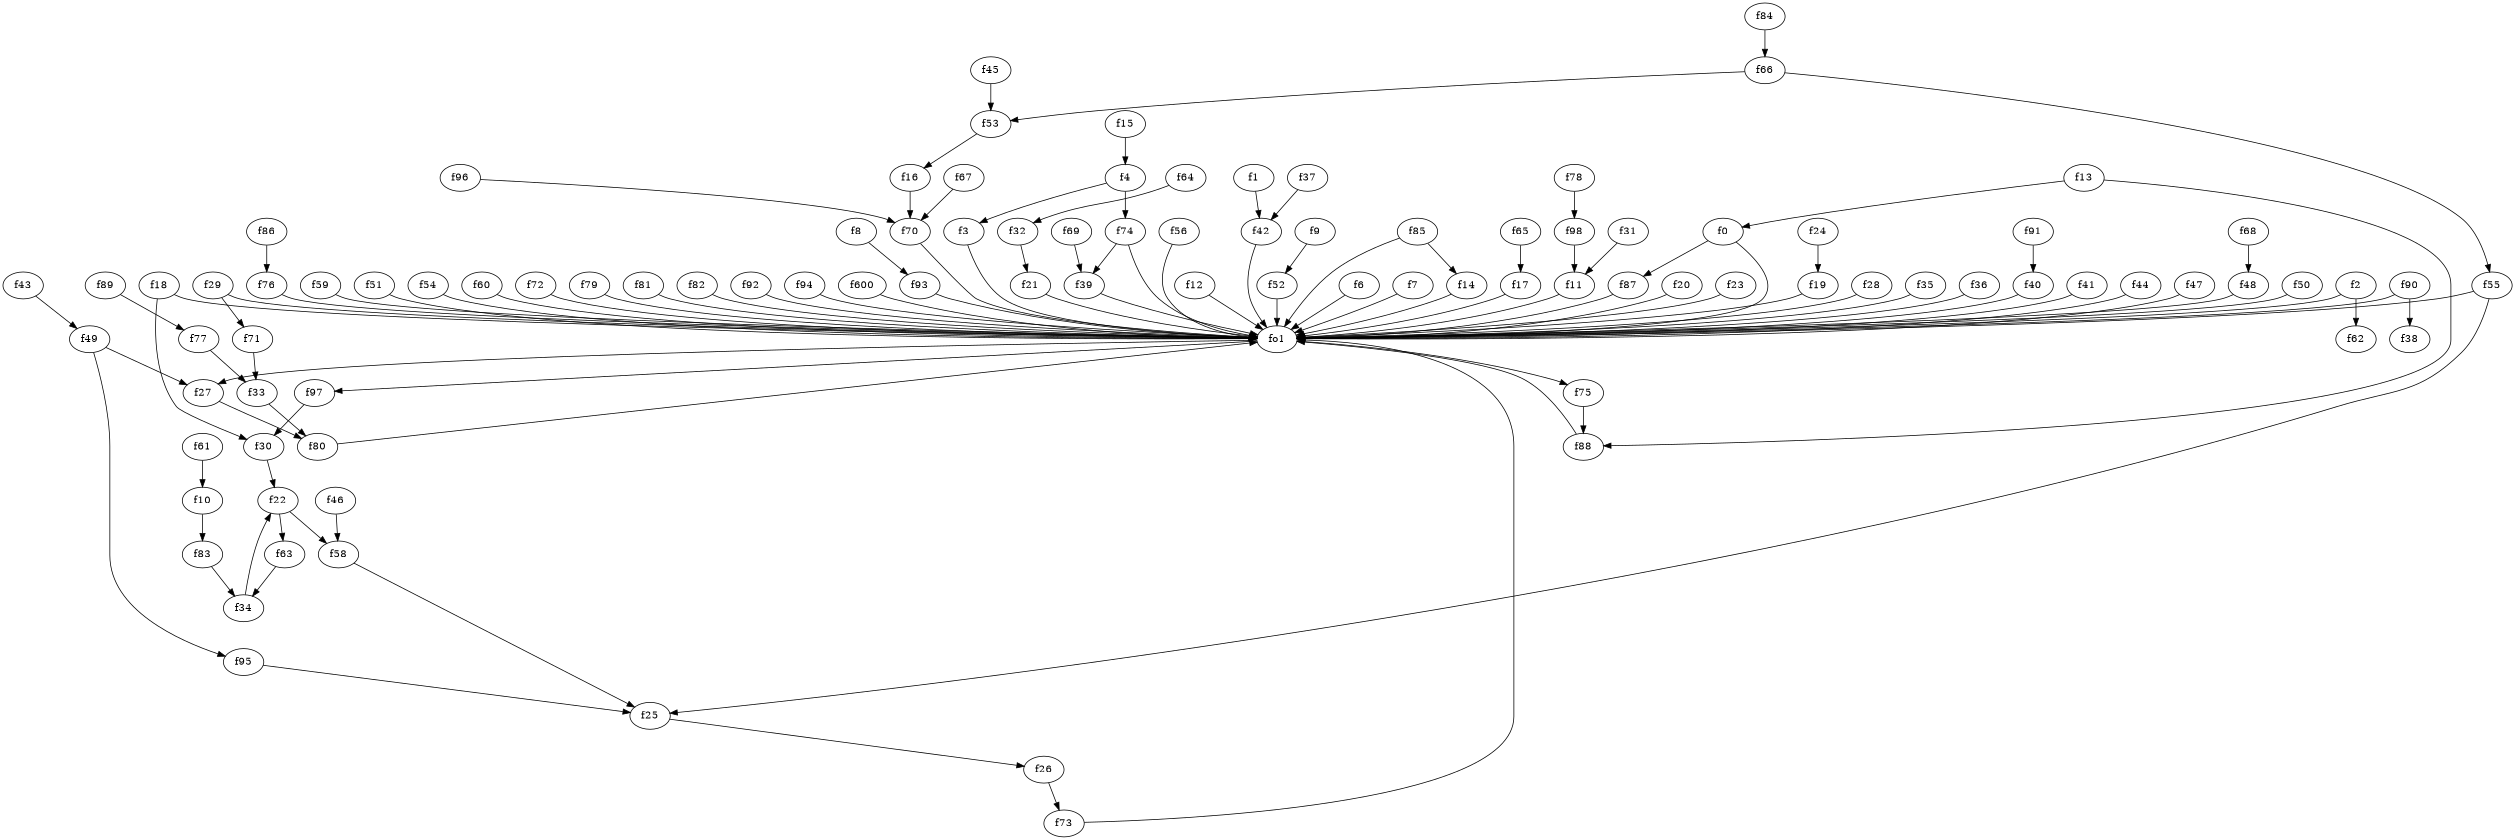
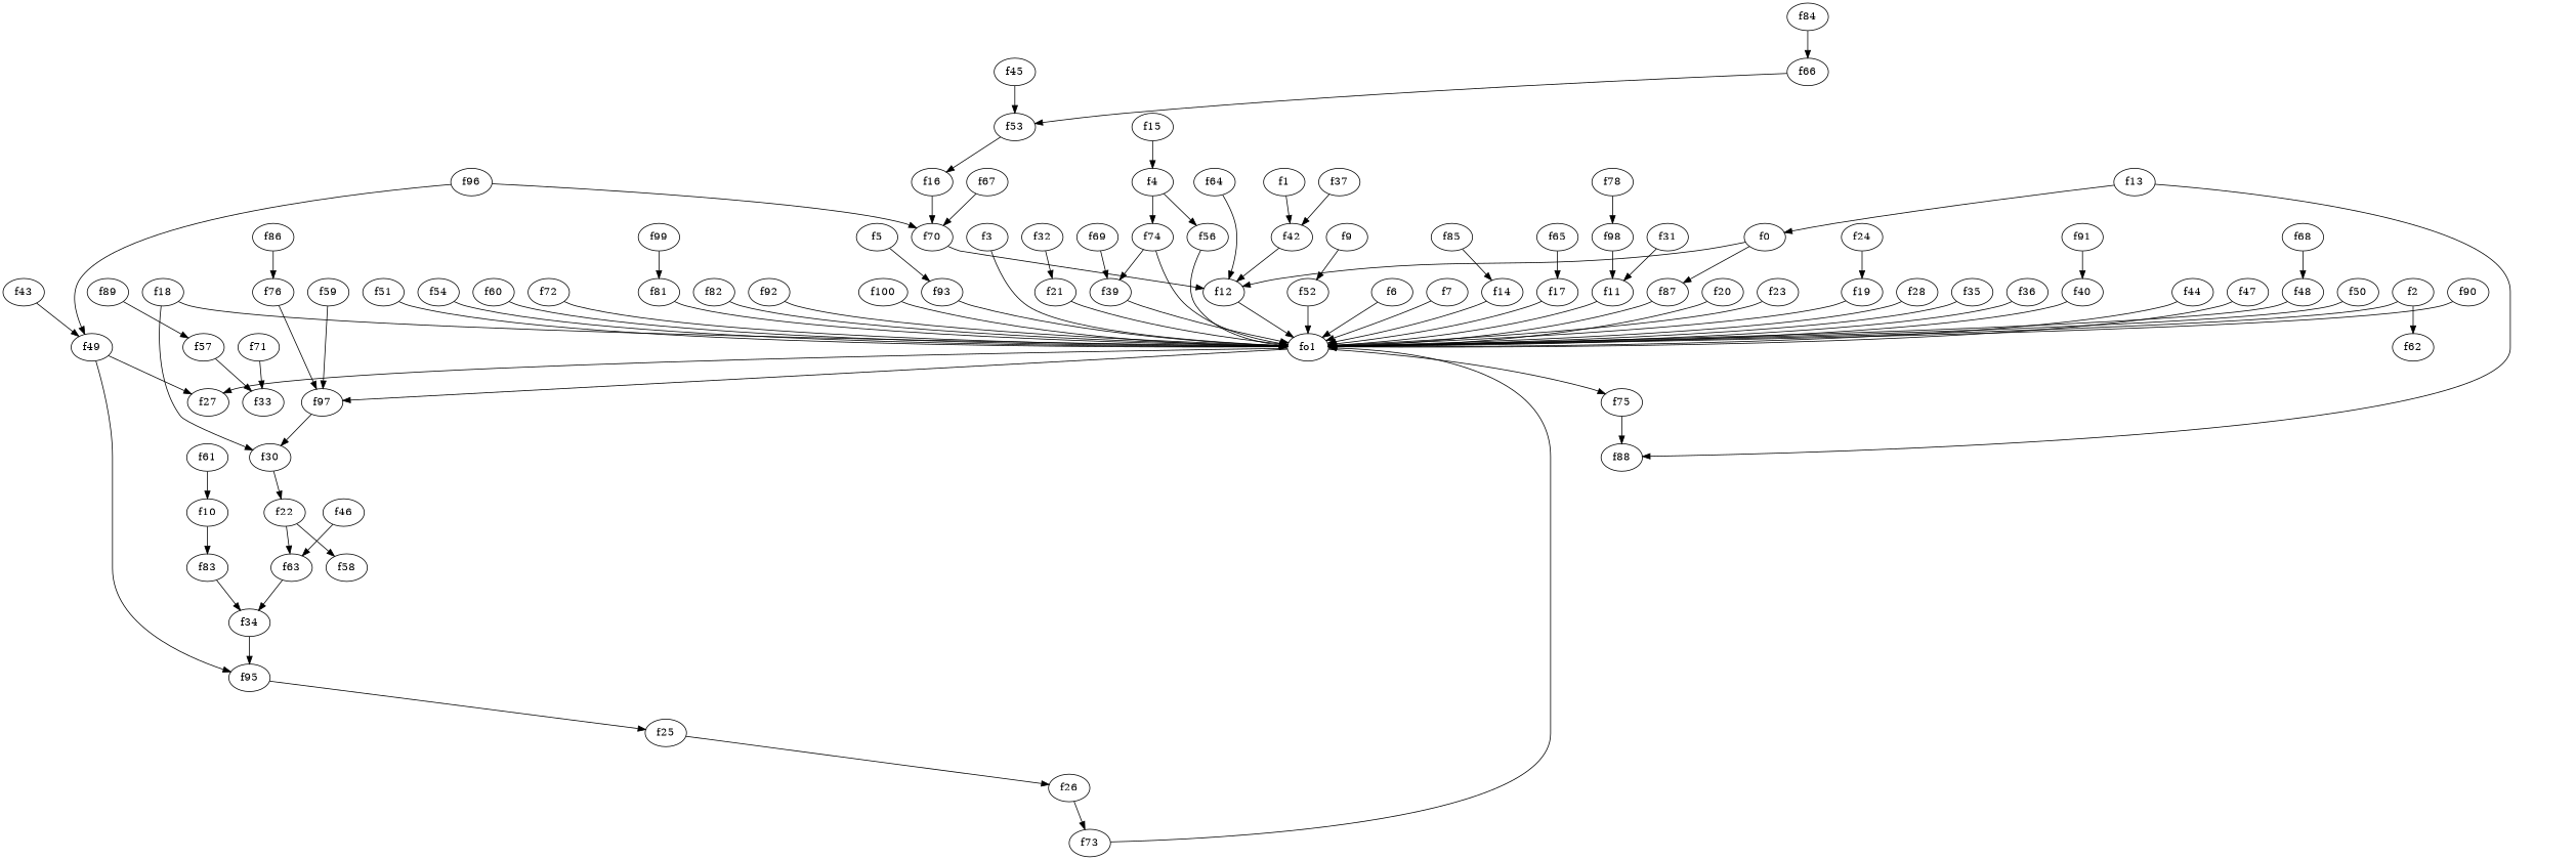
  strict digraph {
    edge [weight=2]
    f1
    f42
    fo1
    f2
    f62
    f27
    f75
    f97
    f3
    f4
    f56
    f74
    f39
    n14 [label=f0]
    f87
    f6
    f7
-   f8
+   f8 [label=f5]
    f93
    f9
    f52
    f10
    f83
    f34
    f11
    f12
    f13
    f88
    f14
    f15
    f16
    f70
    f17
    f18
    f30
    f22
    f19
    f20
    f21
    f58
    f63
    f25
    f23
    f24
    f26
    f73
-   f80
    f28
-   f29
    f71
    f33
    f31
    f32
    f95
    f35
    f36
    f37
    f40
-   f41
    f43
    f49
    f44
    f45
    f53
    f46
    f47
    f48
    f50
    f51
    f54
-   f55
-   f57 [label=f77]
+   f57
    f59
    f60
    f61
    f64
    f65
    f66
    f67
    f68
    f69
    f72
    f76
    f78
    f98
-   f79
    f81
    f82
    f84
    f85
    f86
    f89
    f90
-   f38
    f91
    f92
-   f94
    f96
-   f100 [label=f600]
+   f99
+   f100
    f1 -> f42
-   f42 -> fo1
+   f42 -> f12
    fo1 -> f27
    fo1 -> f75
    fo1 -> f97
    f2 -> fo1
    f2 -> f62
-   f27 -> f80
    f75 -> f88
    f97 -> f30
    f3 -> fo1
-   f4 -> f3
+   f4 -> f56
    f4 -> f74
    f56 -> fo1
    f74 -> fo1
    f74 -> f39
    f39 -> fo1
-   n14 -> fo1
+   n14 -> f12
    n14 -> f87
    f87 -> fo1
    f6 -> fo1
    f7 -> fo1
    f8 -> f93
    f93 -> fo1
    f9 -> f52
    f52 -> fo1
    f10 -> f83
    f83 -> f34
-   f34 -> f22
+   f34 -> f95
    f11 -> fo1
    f12 -> fo1
    f13 -> n14
    f13 -> f88
-   f88 -> fo1
    f14 -> fo1
    f15 -> f4
    f16 -> f70
-   f70 -> fo1
+   f70 -> f12
    f17 -> fo1
    f18 -> fo1
    f18 -> f30
    f30 -> f22
    f22 -> f58
    f22 -> f63
    f19 -> fo1
    f20 -> fo1
    f21 -> fo1
-   f58 -> f25
    f63 -> f34
    f25 -> f26
    f23 -> fo1
    f24 -> f19
    f26 -> f73
    f73 -> fo1
-   f80 -> fo1
    f28 -> fo1
-   f29 -> fo1
-   f29 -> f71
    f71 -> f33
-   f33 -> f80
    f31 -> f11
    f32 -> f21
    f95 -> f25
    f35 -> fo1
    f36 -> fo1
    f37 -> f42
    f40 -> fo1
-   f41 -> fo1
    f43 -> f49
    f49 -> f27
    f49 -> f95
    f44 -> fo1
    f45 -> f53
    f53 -> f16
-   f46 -> f58
+   f46 -> f63
    f47 -> fo1
    f48 -> fo1
    f50 -> fo1
    f51 -> fo1
    f54 -> fo1
-   f55 -> fo1
-   f55 -> f25
    f57 -> f33
-   f59 -> fo1
+   f59 -> f97
    f60 -> fo1
    f61 -> f10
-   f64 -> f32
+   f64 -> f12
    f65 -> f17
    f66 -> f53
-   f66 -> f55
    f67 -> f70
    f68 -> f48
    f69 -> f39
    f72 -> fo1
-   f76 -> fo1
+   f76 -> f97
    f78 -> f98
    f98 -> f11
-   f79 -> fo1
    f81 -> fo1
    f82 -> fo1
    f84 -> f66
-   f85 -> fo1
    f85 -> f14
    f86 -> f76
    f89 -> f57
    f90 -> fo1
-   f90 -> f38
    f91 -> f40
    f92 -> fo1
-   f94 -> fo1
    f96 -> f70
+   f96 -> f49
+   f99 -> f81
    f100 -> fo1
  }
